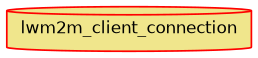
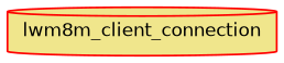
  digraph {
    rankdir=LR
-   n1 [color=red fillcolor=khaki fontname=Helvetica fontsize=10 height=0.2 label=lwm2m_client_connection shape=cylinder style=filled width=0.4]
+   n1 [color=red fillcolor=khaki fontname=Helvetica fontsize=10 height=0.2 label=lwm8m_client_connection shape=cylinder style=filled width=0.4]
  }
